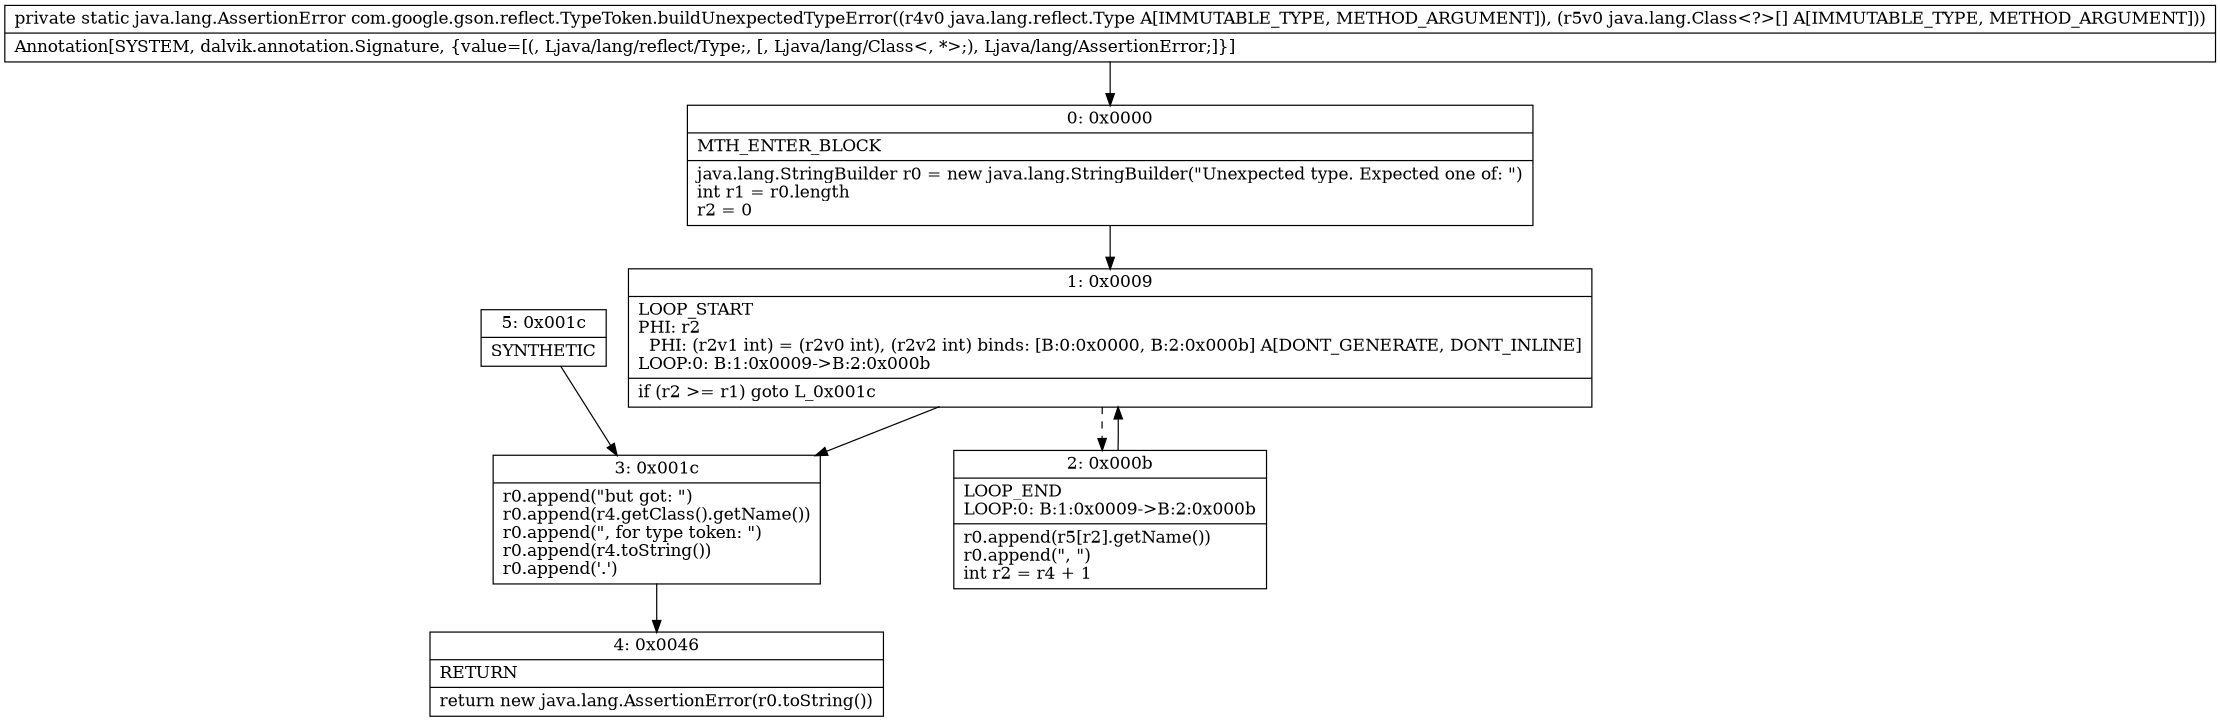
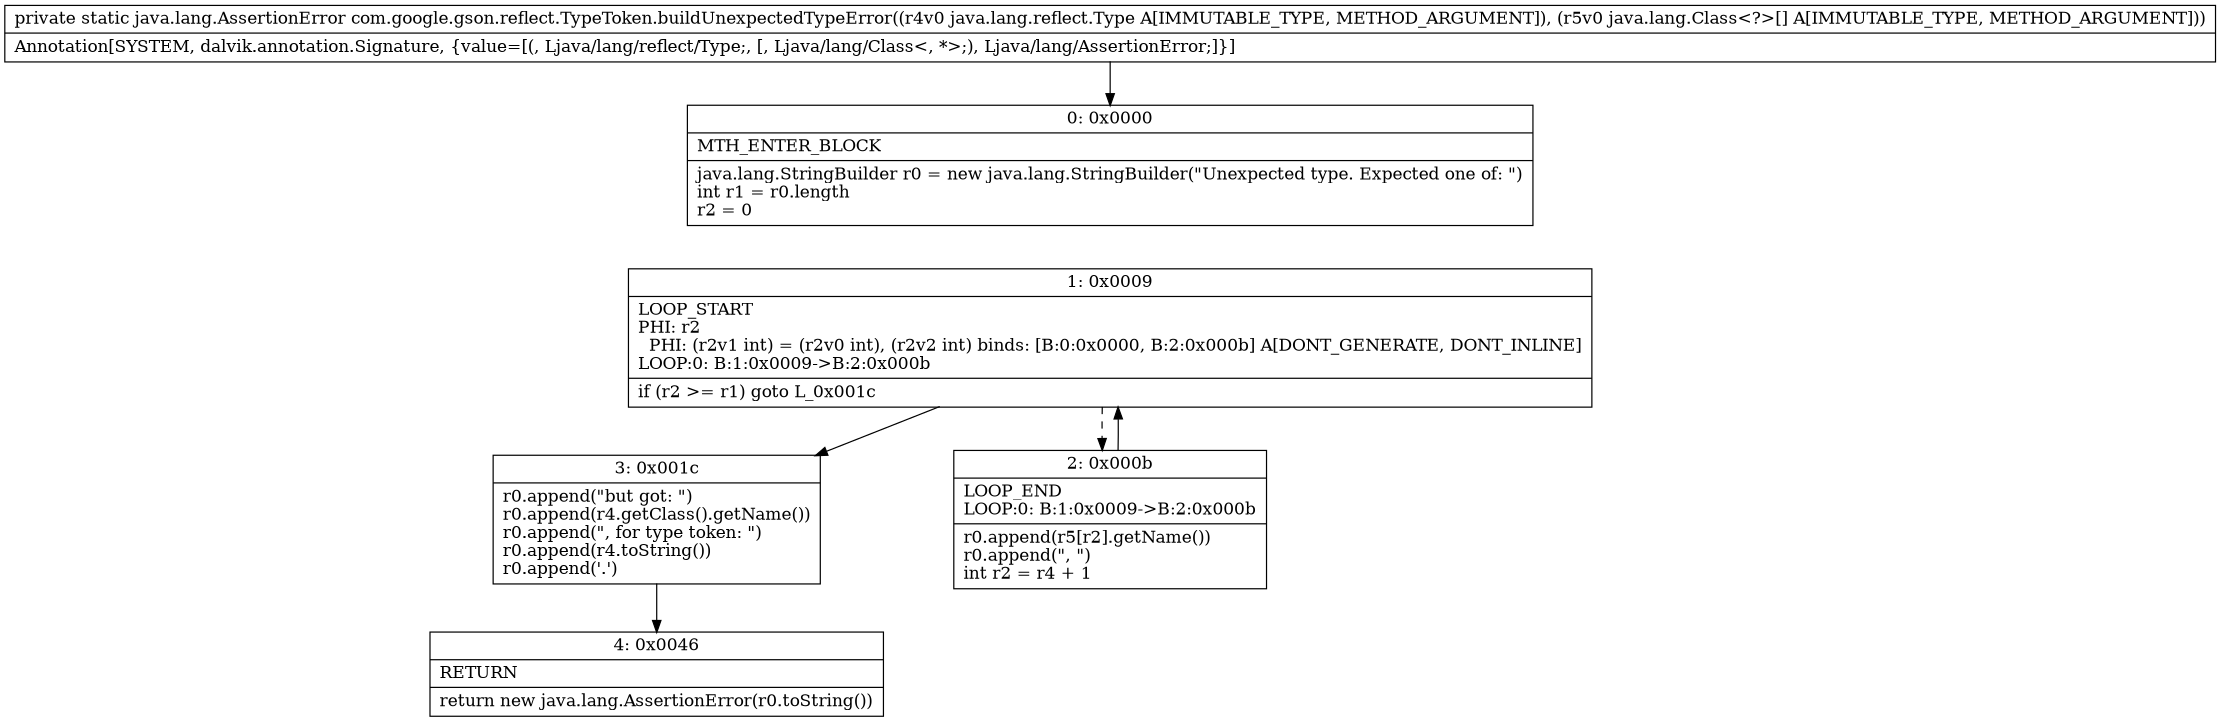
  digraph {
    node [shape=record]
    n1 [label="{0\:\ 0x0000|MTH_ENTER_BLOCK\l|java.lang.StringBuilder r0 = new java.lang.StringBuilder(\"Unexpected type. Expected one of: \")\lint r1 = r0.length\lr2 = 0\l}"]
    n2 [label="{1\:\ 0x0009|LOOP_START\lPHI: r2 \l  PHI: (r2v1 int) = (r2v0 int), (r2v2 int) binds: [B:0:0x0000, B:2:0x000b] A[DONT_GENERATE, DONT_INLINE]\lLOOP:0: B:1:0x0009\-\>B:2:0x000b\l|if (r2 \>= r1) goto L_0x001c\l}"]
    n3 [label="{2\:\ 0x000b|LOOP_END\lLOOP:0: B:1:0x0009\-\>B:2:0x000b\l|r0.append(r5[r2].getName())\lr0.append(\", \")\lint r2 = r4 + 1\l}"]
    n4 [label="{3\:\ 0x001c|r0.append(\"but got: \")\lr0.append(r4.getClass().getName())\lr0.append(\", for type token: \")\lr0.append(r4.toString())\lr0.append('.')\l}"]
-   n5 [label="{5\:\ 0x001c|SYNTHETIC\l}"]
    n6 [label="{4\:\ 0x0046|RETURN\l|return new java.lang.AssertionError(r0.toString())\l}"]
    n7 [label="{private static java.lang.AssertionError com.google.gson.reflect.TypeToken.buildUnexpectedTypeError((r4v0 java.lang.reflect.Type A[IMMUTABLE_TYPE, METHOD_ARGUMENT]), (r5v0 java.lang.Class\<?\>[] A[IMMUTABLE_TYPE, METHOD_ARGUMENT]))  | Annotation[SYSTEM, dalvik.annotation.Signature, \{value=[(, Ljava\/lang\/reflect\/Type;, [, Ljava\/lang\/Class\<, *\>;), Ljava\/lang\/AssertionError;]\}]\l}"]
-   n1 -> n2
    n2 -> n3 [style=dashed]
    n2 -> n4
    n3 -> n2
    n4 -> n6
-   n5 -> n4
    n7 -> n1
  }
